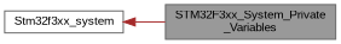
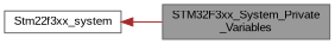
  digraph {
    rankdir=LR
    fontname="Liberation Sans"
    node [fontname="Liberation Sans" fontsize=10 shape=box style=filled]
    n1 [color=gray40 fillcolor=grey60 fontcolor=black height=0.2 label="STM32F3xx_System_Private\l_Variables" width=0.4]
-   n2 [color=grey40 fillcolor=white height=0.2 label=Stm32f3xx_system width=0.4]
+   n2 [color=grey40 fillcolor=white height=0.2 label=Stm22f3xx_system width=0.4]
    n2 -> n1 [dir=back fontname="Liberation Sans" fontsize=10 labelfontname=Helvetica labelfontsize=10 shape=plaintext style=solid color=brown]
  }
